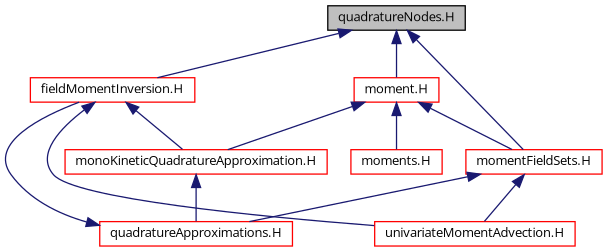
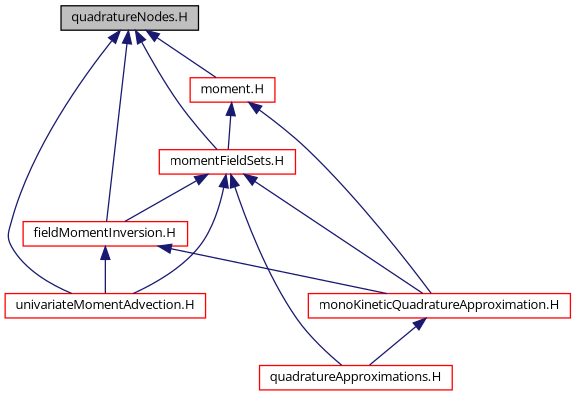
  digraph {
    fontname="Open Sans"
    node [color=red fontname="Open Sans" fontsize=10 shape=record]
    edge [color=midnightblue dir=back fontname="Open Sans" fontsize=10 labelfontname=Helvetica labelfontsize=10 style=solid]
    n1 [color=black fillcolor=grey75 fontcolor=black height=0.2 label="quadratureNodes.H" style=filled width=0.4]
    n2 [height=0.2 label="fieldMomentInversion.H" width=0.4]
    n3 [height=0.2 label="univariateMomentAdvection.H" width=0.4]
    n4 [height=0.2 label="moment.H" width=0.4]
    n5 [height=0.2 label="momentFieldSets.H" width=0.4]
    n6 [height=0.2 label="monoKineticQuadratureApproximation.H" width=0.4]
    n7 [height=0.2 label="quadratureApproximations.H" width=0.4]
-   n8 [height=0.2 label="moments.H" width=0.4]
    n1 -> n2
+   n1 -> n3
    n1 -> n4
    n1 -> n5
    n2 -> n3
    n2 -> n6
    n4 -> n5
    n4 -> n6
-   n4 -> n8
-   n7 -> n2
+   n5 -> n2
    n5 -> n3
+   n5 -> n6
    n5 -> n7
    n6 -> n7
  }
